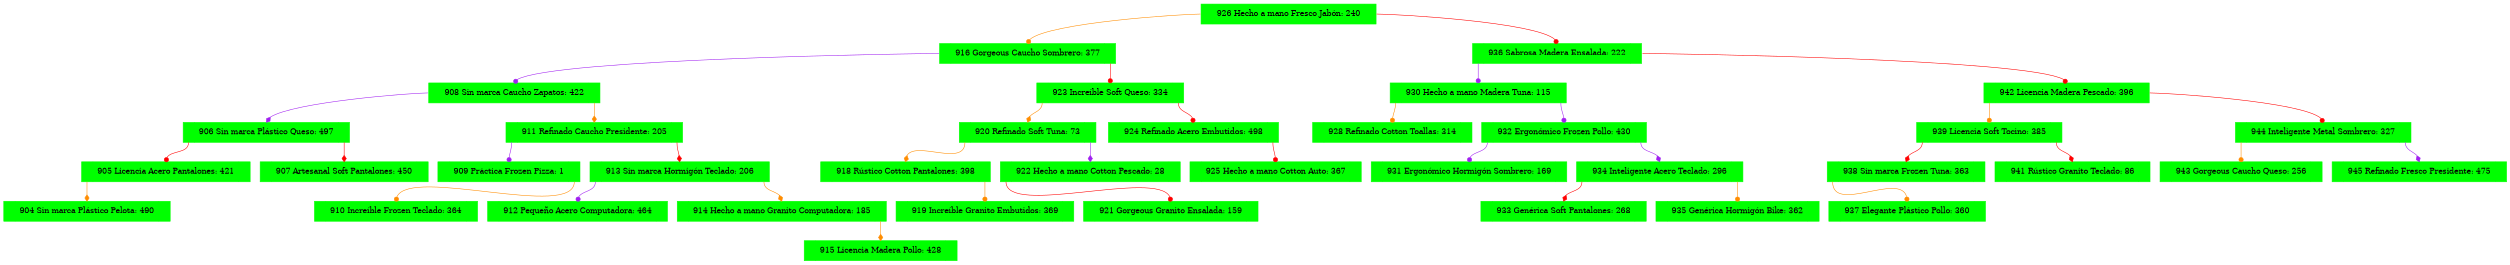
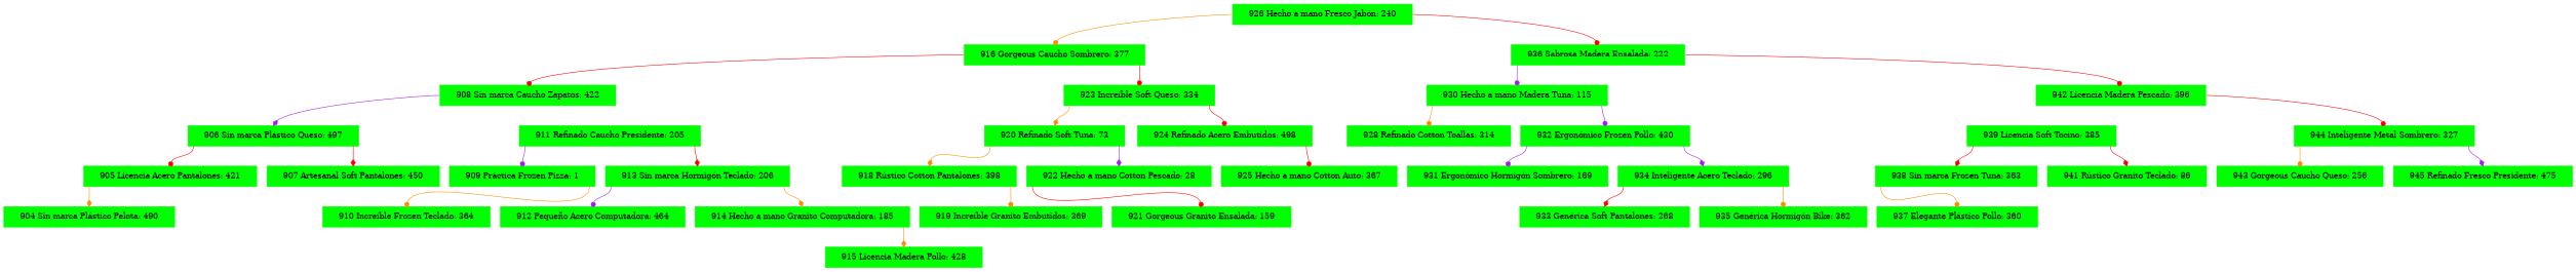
  digraph {
    node [color=green shape=record style=filled]
    edge [arrowhead=dot color=darkorange headport=f1 tailport=f2]
    n1 [label="<f0>|<f1>926  Hecho a mano Fresco Jabón: 240|<f2>"]
    n2 [label="<f0>|<f1>916 Gorgeous Caucho Sombrero: 377|<f2>"]
    n3 [label="<f0>|<f1>936 Sabrosa Madera Ensalada: 222|<f2>"]
    n4 [label="<f0>|<f1>908 Sin marca Caucho Zapatos: 422|<f2>"]
    n5 [label="<f0>|<f1>923 Increíble Soft Queso: 334|<f2>"]
    n6 [label="<f0>|<f1>930 Hecho a mano Madera Tuna: 115|<f2>"]
    n7 [label="<f0>|<f1>942 Licencia Madera Pescado: 396|<f2>"]
    n8 [label="<f0>|<f1>906 Sin marca Plástico Queso: 497|<f2>"]
    n9 [label="<f0>|<f1>911 Refinado Caucho Presidente: 205|<f2>"]
    n10 [label="<f0>|<f1>920 Refinado Soft Tuna: 73|<f2>"]
    n11 [label="<f0>|<f1>924 Refinado Acero Embutidos: 498|<f2>"]
    n12 [label="<f0>|<f1>905 Licencia Acero Pantalones: 421|<f2>"]
    n13 [label="<f0>|<f1>907 Artesanal Soft Pantalones: 450|<f2>"]
    n14 [label="<f0>|<f1>909 Práctica Frozen Pizza: 1|<f2>"]
    n15 [label="<f0>|<f1>913 Sin marca Hormigón Teclado: 206|<f2>"]
    n16 [label="<f0>|<f1>904 Sin marca Plástico Pelota: 490|<f2>"]
    n17 [label="<f0>|<f1>910 Increíble Frozen Teclado: 364|<f2>"]
    n18 [label="<f0>|<f1>912 Pequeño Acero Computadora: 464|<f2>"]
    n19 [label="<f0>|<f1>914 Hecho a mano Granito Computadora: 185|<f2>"]
    n20 [label="<f0>|<f1>915 Licencia Madera Pollo: 428|<f2>"]
    n21 [label="<f0>|<f1>918 Rústico Cotton Pantalones: 398|<f2>"]
    n22 [label="<f0>|<f1>922 Hecho a mano Cotton Pescado: 28|<f2>"]
    n23 [label="<f0>|<f1>925 Hecho a mano Cotton Auto: 367|<f2>"]
    n24 [label="<f0>|<f1>919 Increíble Granito Embutidos: 369|<f2>"]
    n25 [label="<f0>|<f1>921 Gorgeous Granito Ensalada: 159|<f2>"]
    n26 [label="<f0>|<f1>928 Refinado Cotton Toallas: 314|<f2>"]
    n27 [label="<f0>|<f1>932 Ergonómico Frozen Pollo: 430|<f2>"]
    n28 [label="<f0>|<f1>939 Licencia Soft Tocino: 385|<f2>"]
    n29 [label="<f0>|<f1>944 Inteligente Metal Sombrero: 327|<f2>"]
    n30 [label="<f0>|<f1>931 Ergonómico Hormigón Sombrero: 169|<f2>"]
    n31 [label="<f0>|<f1>934 Inteligente Acero Teclado: 296|<f2>"]
    n32 [label="<f0>|<f1>933 Genérica Soft Pantalones: 268|<f2>"]
    n33 [label="<f0>|<f1>935 Genérica Hormigón Bike: 362|<f2>"]
    n34 [label="<f0>|<f1>938 Sin marca Frozen Tuna: 363|<f2>"]
    n35 [label="<f0>|<f1>941 Rústico Granito Teclado: 86|<f2>"]
    n36 [label="<f0>|<f1>943 Gorgeous Caucho Queso: 256|<f2>"]
    n37 [label="<f0>|<f1>945 Refinado Fresco Presidente: 475|<f2>"]
    n38 [label="<f0>|<f1>937 Elegante Plástico Pollo: 360|<f2>"]
    n1 -> n2 [tailport=f0]
    n1 -> n3 [color=red]
-   n2 -> n4 [color=purple tailport=f0]
+   n2 -> n4 [color=red tailport=f0]
    n2 -> n5 [color=red]
    n3 -> n6 [color=purple tailport=f0]
    n3 -> n7 [color=red]
    n4 -> n8 [arrowhead=diamond color=purple tailport=f0]
-   n4 -> n9 [arrowhead=diamond]
    n5 -> n10 [arrowhead=diamond tailport=f0]
    n5 -> n11 [color=red]
    n6 -> n26 [tailport=f0]
    n6 -> n27 [color=purple]
-   n7 -> n28 [tailport=f0]
    n7 -> n29 [color=red]
    n8 -> n12 [color=red tailport=f0]
    n8 -> n13 [arrowhead=diamond color=red]
    n9 -> n14 [color=purple tailport=f0]
    n9 -> n15 [arrowhead=diamond color=red]
    n10 -> n21 [arrowhead=diamond tailport=f0]
    n10 -> n22 [arrowhead=diamond color=purple]
    n11 -> n23 [color=red]
    n12 -> n16 [arrowhead=diamond tailport=f0]
    n14 -> n17
    n15 -> n18 [color=purple tailport=f0]
    n15 -> n19 [arrowhead=diamond]
    n19 -> n20 [arrowhead=diamond]
    n21 -> n24
    n22 -> n25 [color=red tailport=f0]
    n27 -> n30 [color=purple tailport=f0]
    n27 -> n31 [arrowhead=diamond color=purple]
    n28 -> n34 [arrowhead=diamond color=red tailport=f0]
    n28 -> n35 [arrowhead=diamond color=red]
    n29 -> n36 [tailport=f0]
    n29 -> n37 [arrowhead=diamond color=purple]
    n31 -> n32 [arrowhead=diamond color=red tailport=f0]
    n31 -> n33
    n34 -> n38 [tailport=f0]
  }
